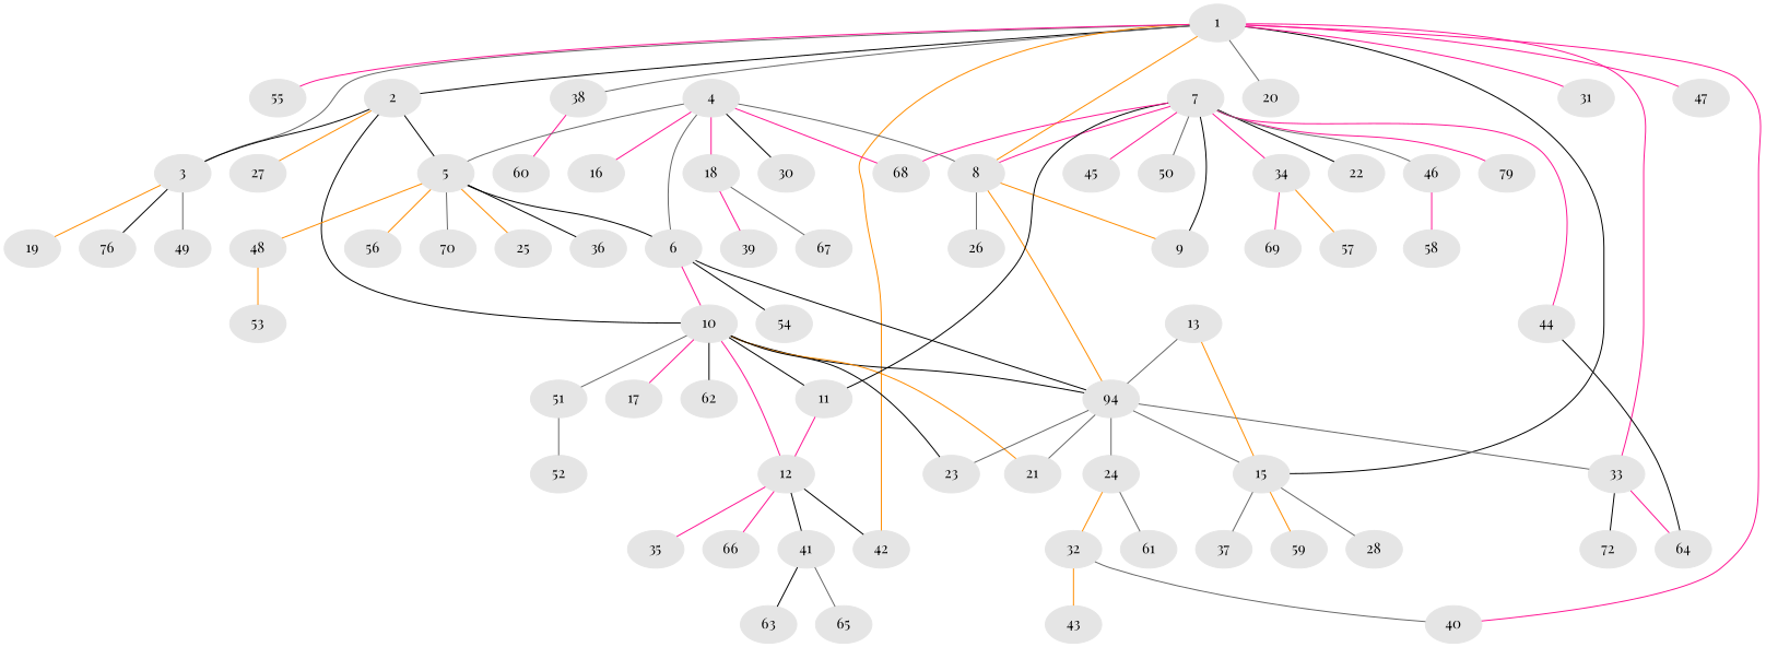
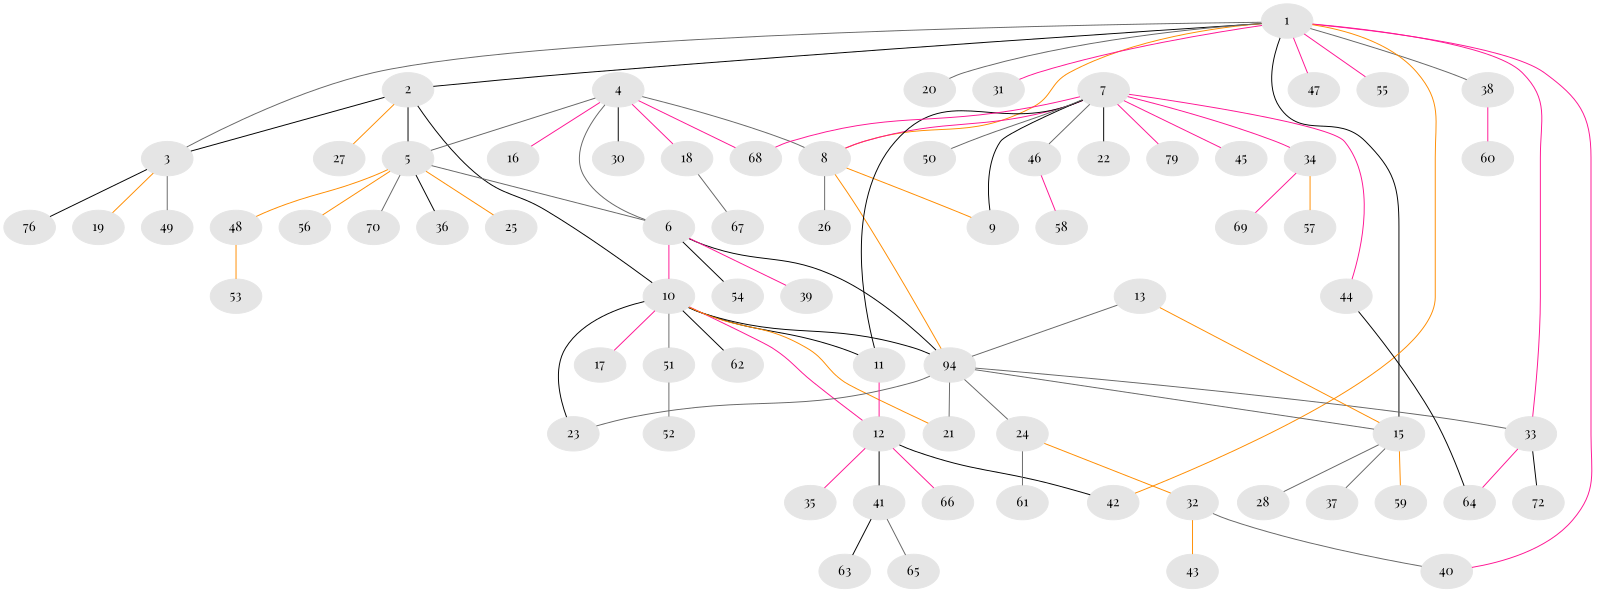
  graph {
    fontname="Playfair Display"
    node [color=gray90 fontname="Playfair Display" style=filled]
    edge [color=gray40 fontname="Playfair Display"]
    1
    2
    3
    8
    15
    20
    31
    33
    38
    40
    42
    47
    55
    5
    10
    27
    19
    49
    n19 [label=76]
    n20 [label=94]
    9
    26
    28
    37
    59
    64
    72
    60
    6
    25
    36
    48
    56
    70
    11
    12
    17
    21
    23
    51
    62
    4
    16
    18
    30
    68
    39
    54
    67
    53
    24
    7
    22
    n54 [label=79]
    34
    44
    45
    46
    50
    57
    69
    58
    35
    41
    66
    52
    63
    65
    13
    32
    61
    43
    1 -- 2 [color=black]
    1 -- 3
    1 -- 8 [color=darkorange]
    1 -- 15 [color=black]
    1 -- 20
    1 -- 31 [color=deeppink]
    1 -- 33 [color=deeppink]
    1 -- 38
    1 -- 40 [color=deeppink]
    1 -- 42 [color=darkorange]
    1 -- 47 [color=deeppink]
    1 -- 55 [color=deeppink]
    2 -- 3 [color=black]
    2 -- 5 [color=black]
    2 -- 10 [color=black]
    2 -- 27 [color=darkorange]
    3 -- 19 [color=darkorange]
    3 -- 49
    3 -- n19 [color=black]
    8 -- n20 [color=darkorange]
    8 -- 9 [color=darkorange]
    8 -- 26
    15 -- 28
    15 -- 37
    15 -- 59 [color=darkorange]
    33 -- 64 [color=deeppink]
    33 -- 72 [color=black]
    38 -- 60 [color=deeppink]
-   5 -- 6 [color=black]
+   5 -- 6
    5 -- 25 [color=darkorange]
    5 -- 36 [color=black]
    5 -- 48 [color=darkorange]
    5 -- 56 [color=darkorange]
    5 -- 70
    10 -- n20 [color=black]
    10 -- 11 [color=black]
    10 -- 12 [color=deeppink]
    10 -- 17 [color=deeppink]
    10 -- 21 [color=darkorange]
    10 -- 23 [color=black]
    10 -- 51
    10 -- 62 [color=black]
    n20 -- 15
    n20 -- 33
    n20 -- 21
    n20 -- 23
    n20 -- 24
    6 -- 10 [color=deeppink]
    6 -- n20 [color=black]
-   18 -- 39 [color=deeppink]
+   6 -- 39 [color=deeppink]
    6 -- 54 [color=black]
    48 -- 53 [color=darkorange]
    11 -- 12 [color=deeppink]
    12 -- 42 [color=black]
    12 -- 35 [color=deeppink]
    12 -- 41 [color=black]
    12 -- 66 [color=deeppink]
    51 -- 52
    4 -- 8
    4 -- 5
    4 -- 6
    4 -- 16 [color=deeppink]
    4 -- 18 [color=deeppink]
    4 -- 30 [color=black]
    4 -- 68 [color=deeppink]
    18 -- 67
    24 -- 32 [color=darkorange]
    24 -- 61
    7 -- 8 [color=deeppink]
    7 -- 9 [color=black]
    7 -- 11 [color=black]
    7 -- 68 [color=deeppink]
    7 -- 22 [color=black]
    7 -- n54 [color=deeppink]
    7 -- 34 [color=deeppink]
    7 -- 44 [color=deeppink]
    7 -- 45 [color=deeppink]
    7 -- 46
    7 -- 50
    34 -- 57 [color=darkorange]
    34 -- 69 [color=deeppink]
    44 -- 64 [color=black]
    46 -- 58 [color=deeppink]
    41 -- 63 [color=black]
    41 -- 65
    13 -- 15 [color=darkorange]
    13 -- n20
    32 -- 40
    32 -- 43 [color=darkorange]
  }
